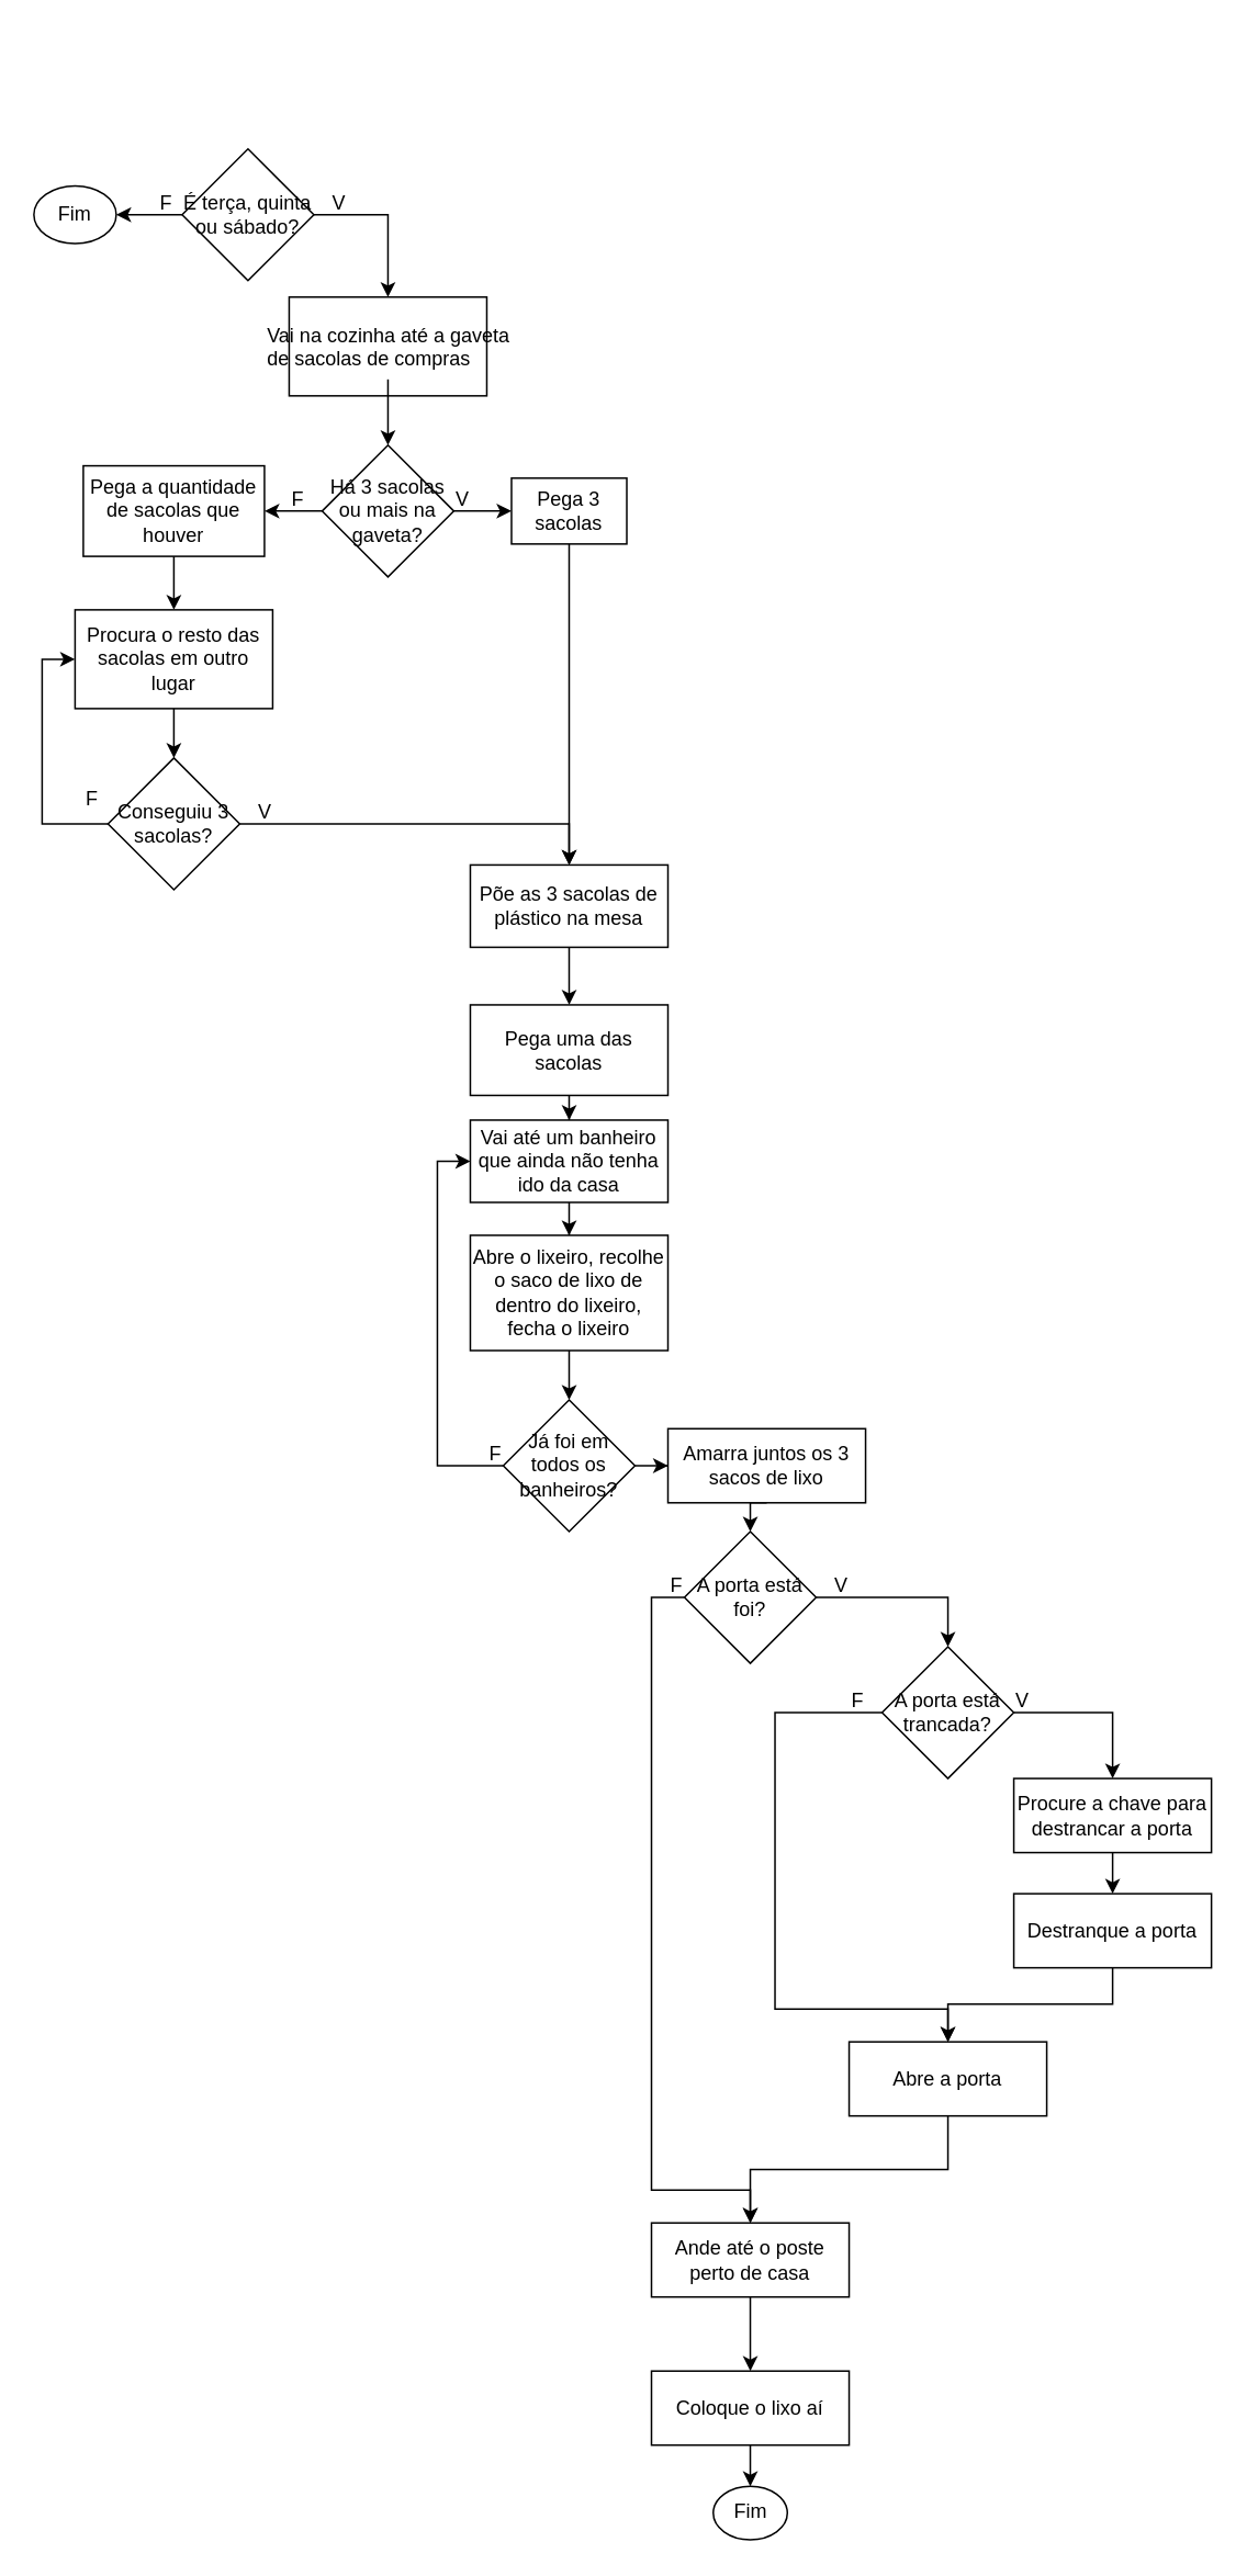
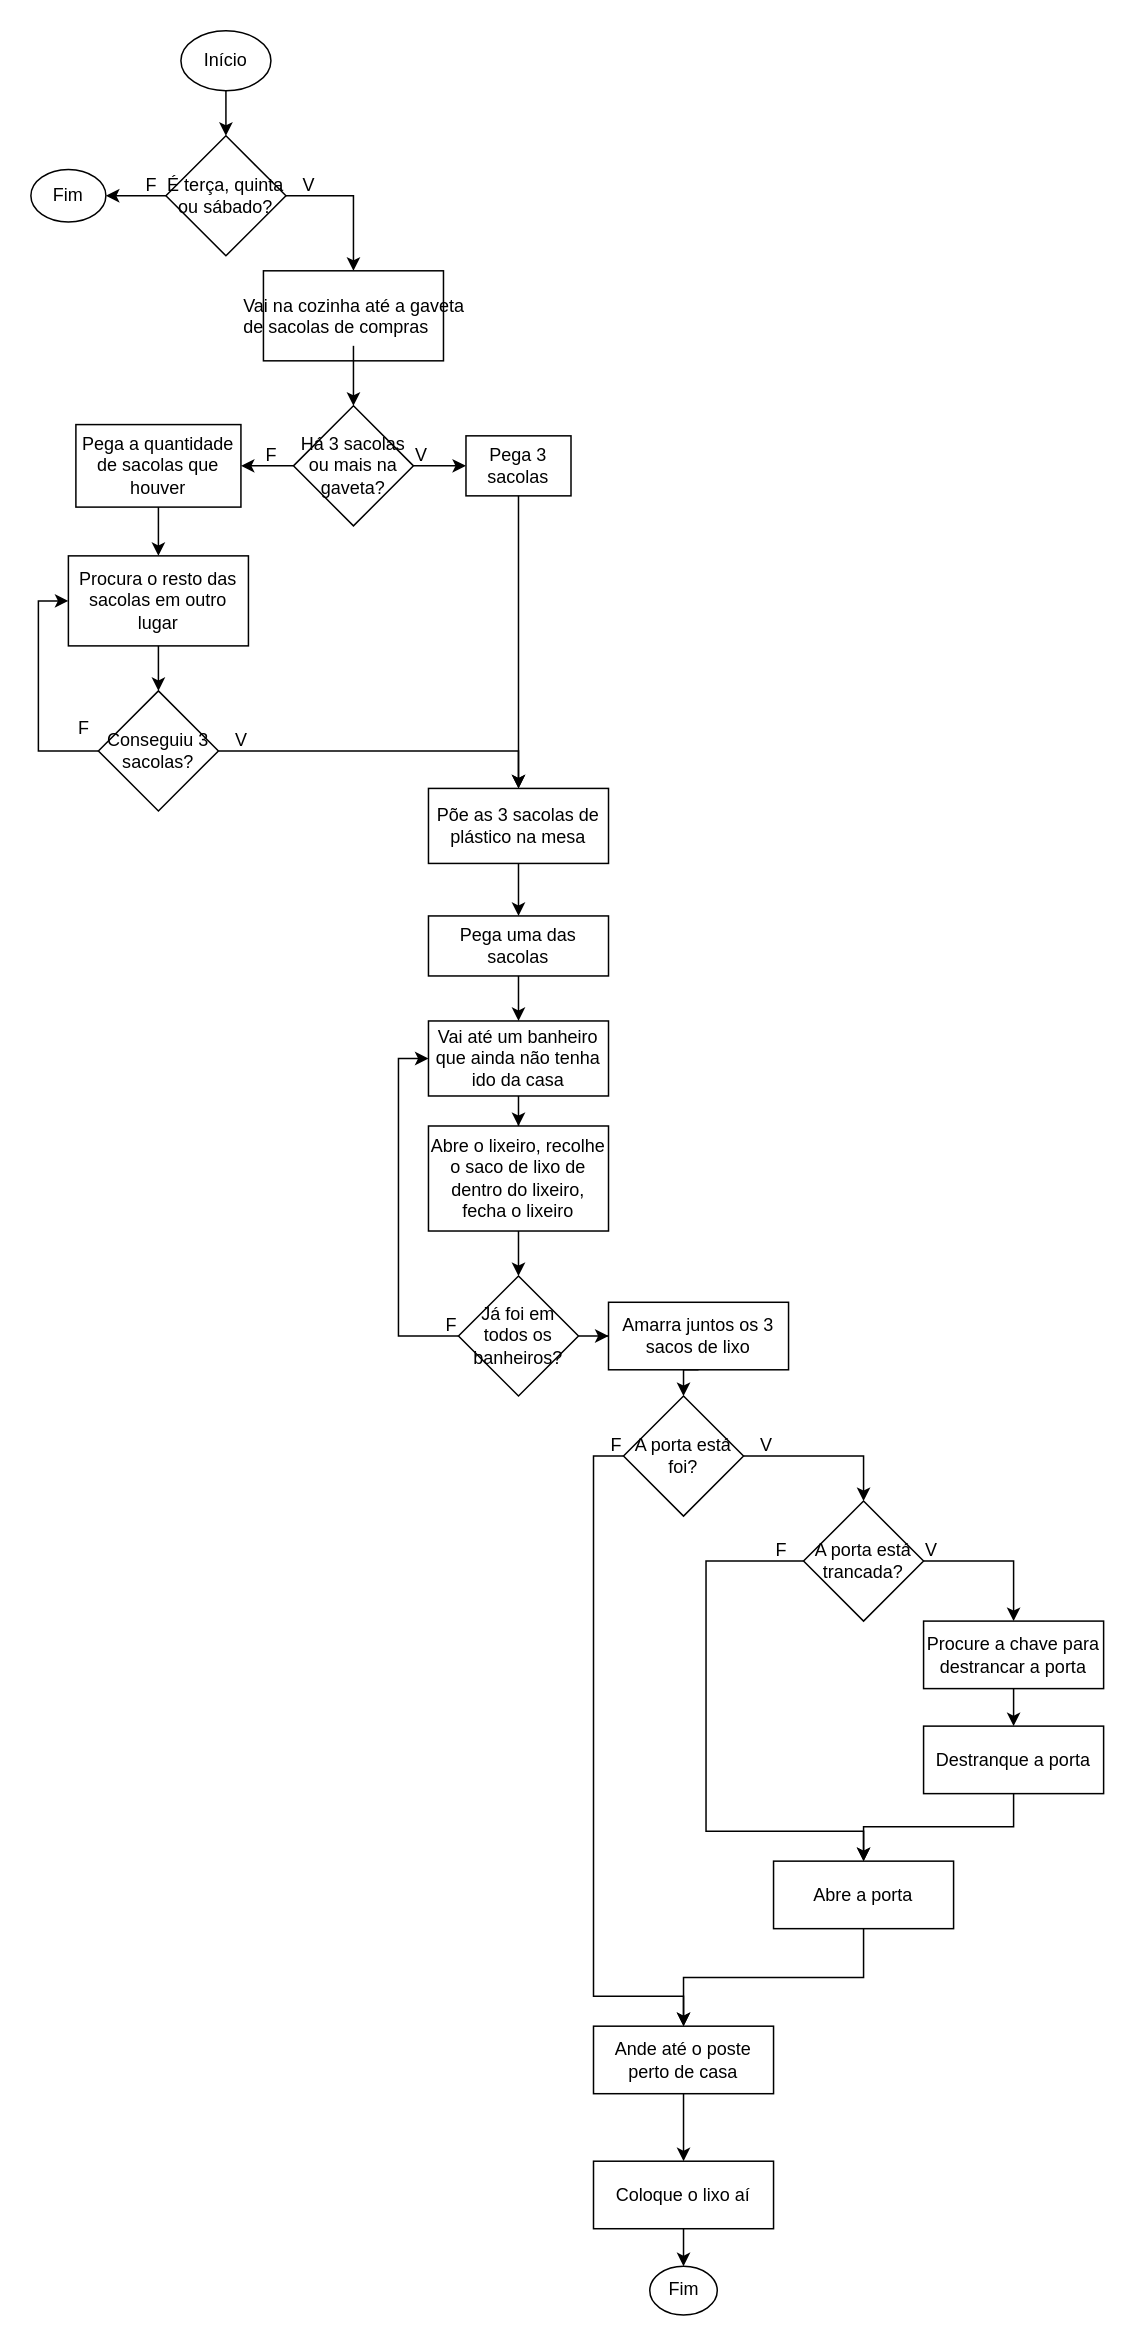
  <mxCell id="0" />
  <mxCell id="1" parent="0" />
+ <mxCell id="2" value="" style="edgeStyle=orthogonalEdgeStyle;rounded=0;orthogonalLoop=1;jettySize=auto;html=1;" parent="1" source="3" target="6" edge="1"><mxGeometry relative="1" as="geometry" /></mxCell>
+ <mxCell id="3" value="Início" style="ellipse;whiteSpace=wrap;html=1;" parent="1" vertex="1"><mxGeometry x="120" y="20" width="60" height="40" as="geometry" /></mxCell>
  <mxCell id="4" value="" style="edgeStyle=orthogonalEdgeStyle;rounded=0;orthogonalLoop=1;jettySize=auto;html=1;" parent="1" source="6" target="7" edge="1"><mxGeometry relative="1" as="geometry" /></mxCell>
  <mxCell id="5" style="edgeStyle=orthogonalEdgeStyle;rounded=0;orthogonalLoop=1;jettySize=auto;html=1;exitX=1;exitY=0.5;exitDx=0;exitDy=0;entryX=0.5;entryY=0;entryDx=0;entryDy=0;" parent="1" source="6" target="10" edge="1"><mxGeometry relative="1" as="geometry" /></mxCell>
  <mxCell id="6" value="É terça, quinta ou sábado?" style="rhombus;whiteSpace=wrap;html=1;" parent="1" vertex="1"><mxGeometry x="110" y="90" width="80" height="80" as="geometry" /></mxCell>
  <mxCell id="7" value="Fim" style="ellipse;whiteSpace=wrap;html=1;" parent="1" vertex="1"><mxGeometry x="20" y="112.5" width="50" height="35" as="geometry" /></mxCell>
  <mxCell id="8" value="F" style="text;html=1;align=center;verticalAlign=middle;resizable=0;points=[];autosize=1;strokeColor=none;fillColor=none;" parent="1" vertex="1"><mxGeometry x="85" y="108" width="30" height="30" as="geometry" /></mxCell>
  <mxCell id="9" value="" style="group" parent="1" vertex="1" connectable="0"><mxGeometry x="160" y="180" width="150" height="60" as="geometry" /></mxCell>
  <mxCell id="10" value="" style="rounded=0;whiteSpace=wrap;html=1;" parent="9" vertex="1"><mxGeometry x="15" width="120" height="60" as="geometry" /></mxCell>
  <mxCell id="11" value="Vai na cozinha até a gaveta de sacolas de compras" style="text;whiteSpace=wrap;html=1;" parent="9" vertex="1"><mxGeometry y="10" width="150" height="40" as="geometry" /></mxCell>
  <mxCell id="12" value="" style="edgeStyle=orthogonalEdgeStyle;rounded=0;orthogonalLoop=1;jettySize=auto;html=1;" parent="1" source="14" target="17" edge="1"><mxGeometry relative="1" as="geometry" /></mxCell>
  <mxCell id="13" value="" style="edgeStyle=orthogonalEdgeStyle;rounded=0;orthogonalLoop=1;jettySize=auto;html=1;" parent="1" source="14" target="19" edge="1"><mxGeometry relative="1" as="geometry" /></mxCell>
  <mxCell id="14" value="Há 3 sacolas ou mais na gaveta?" style="rhombus;whiteSpace=wrap;html=1;" parent="1" vertex="1"><mxGeometry x="195" y="270" width="80" height="80" as="geometry" /></mxCell>
  <mxCell id="15" value="" style="edgeStyle=orthogonalEdgeStyle;rounded=0;orthogonalLoop=1;jettySize=auto;html=1;" parent="1" source="11" target="14" edge="1"><mxGeometry relative="1" as="geometry" /></mxCell>
  <mxCell id="16" style="edgeStyle=orthogonalEdgeStyle;rounded=0;orthogonalLoop=1;jettySize=auto;html=1;exitX=0.5;exitY=1;exitDx=0;exitDy=0;entryX=0.5;entryY=0;entryDx=0;entryDy=0;" parent="1" source="17" target="30" edge="1"><mxGeometry relative="1" as="geometry" /></mxCell>
  <mxCell id="17" value="Pega 3 sacolas" style="rounded=0;whiteSpace=wrap;html=1;" parent="1" vertex="1"><mxGeometry x="310" y="290" width="70" height="40" as="geometry" /></mxCell>
  <mxCell id="18" value="" style="edgeStyle=orthogonalEdgeStyle;rounded=0;orthogonalLoop=1;jettySize=auto;html=1;" parent="1" source="19" target="21" edge="1"><mxGeometry relative="1" as="geometry" /></mxCell>
  <mxCell id="19" value="Pega a quantidade de sacolas que houver" style="rounded=0;whiteSpace=wrap;html=1;" parent="1" vertex="1"><mxGeometry x="50" y="282.5" width="110" height="55" as="geometry" /></mxCell>
  <mxCell id="20" value="" style="edgeStyle=orthogonalEdgeStyle;rounded=0;orthogonalLoop=1;jettySize=auto;html=1;" parent="1" source="21" target="24" edge="1"><mxGeometry relative="1" as="geometry" /></mxCell>
  <mxCell id="21" value="Procura o resto das sacolas em outro lugar" style="whiteSpace=wrap;html=1;rounded=0;" parent="1" vertex="1"><mxGeometry x="45" y="370" width="120" height="60" as="geometry" /></mxCell>
  <mxCell id="22" style="edgeStyle=orthogonalEdgeStyle;rounded=0;orthogonalLoop=1;jettySize=auto;html=1;exitX=0;exitY=0.5;exitDx=0;exitDy=0;entryX=0;entryY=0.5;entryDx=0;entryDy=0;" parent="1" source="24" target="21" edge="1"><mxGeometry relative="1" as="geometry" /></mxCell>
  <mxCell id="23" style="edgeStyle=orthogonalEdgeStyle;rounded=0;orthogonalLoop=1;jettySize=auto;html=1;exitX=1;exitY=0.5;exitDx=0;exitDy=0;entryX=0.5;entryY=0;entryDx=0;entryDy=0;" parent="1" source="24" target="30" edge="1"><mxGeometry relative="1" as="geometry" /></mxCell>
  <mxCell id="24" value="Conseguiu 3 sacolas?" style="rhombus;whiteSpace=wrap;html=1;" parent="1" vertex="1"><mxGeometry x="65" y="460" width="80" height="80" as="geometry" /></mxCell>
  <mxCell id="25" value="F" style="text;html=1;align=center;verticalAlign=middle;resizable=0;points=[];autosize=1;strokeColor=none;fillColor=none;" parent="1" vertex="1"><mxGeometry x="40" y="470" width="30" height="30" as="geometry" /></mxCell>
  <mxCell id="26" value="F" style="text;html=1;align=center;verticalAlign=middle;resizable=0;points=[];autosize=1;strokeColor=none;fillColor=none;" parent="1" vertex="1"><mxGeometry x="165" y="288" width="30" height="30" as="geometry" /></mxCell>
  <mxCell id="27" value="V" style="text;html=1;align=center;verticalAlign=middle;resizable=0;points=[];autosize=1;strokeColor=none;fillColor=none;" parent="1" vertex="1"><mxGeometry x="265" y="288" width="30" height="30" as="geometry" /></mxCell>
  <mxCell id="28" value="V" style="text;html=1;align=center;verticalAlign=middle;resizable=0;points=[];autosize=1;strokeColor=none;fillColor=none;" parent="1" vertex="1"><mxGeometry x="190" y="108" width="30" height="30" as="geometry" /></mxCell>
  <mxCell id="29" value="" style="edgeStyle=orthogonalEdgeStyle;rounded=0;orthogonalLoop=1;jettySize=auto;html=1;" parent="1" source="30" target="33" edge="1"><mxGeometry relative="1" as="geometry" /></mxCell>
  <mxCell id="30" value="Põe as 3 sacolas de plástico na mesa" style="whiteSpace=wrap;html=1;rounded=0;" parent="1" vertex="1"><mxGeometry x="285" y="525" width="120" height="50" as="geometry" /></mxCell>
  <mxCell id="31" value="V" style="text;html=1;align=center;verticalAlign=middle;resizable=0;points=[];autosize=1;strokeColor=none;fillColor=none;" parent="1" vertex="1"><mxGeometry x="145" y="478" width="30" height="30" as="geometry" /></mxCell>
  <mxCell id="32" value="" style="edgeStyle=orthogonalEdgeStyle;rounded=0;orthogonalLoop=1;jettySize=auto;html=1;" parent="1" source="33" target="35" edge="1"><mxGeometry relative="1" as="geometry" /></mxCell>
- <mxCell id="33" value="Pega uma das sacolas" style="whiteSpace=wrap;html=1;rounded=0;" parent="1" vertex="1"><mxGeometry x="285" y="610" width="120" height="55" as="geometry" /></mxCell>
+ <mxCell id="33" value="Pega uma das sacolas" style="whiteSpace=wrap;html=1;rounded=0;" parent="1" vertex="1"><mxGeometry x="285" y="610" width="120" height="40" as="geometry" /></mxCell>
  <mxCell id="34" value="" style="edgeStyle=orthogonalEdgeStyle;rounded=0;orthogonalLoop=1;jettySize=auto;html=1;" parent="1" source="35" target="37" edge="1"><mxGeometry relative="1" as="geometry" /></mxCell>
  <mxCell id="35" value="Vai até um banheiro que ainda não tenha ido da casa" style="whiteSpace=wrap;html=1;rounded=0;" parent="1" vertex="1"><mxGeometry x="285" y="680" width="120" height="50" as="geometry" /></mxCell>
  <mxCell id="36" value="" style="edgeStyle=orthogonalEdgeStyle;rounded=0;orthogonalLoop=1;jettySize=auto;html=1;" edge="1" parent="1" source="37" target="40"><mxGeometry relative="1" as="geometry" /></mxCell>
  <mxCell id="37" value="Abre o lixeiro, recolhe o saco de lixo de dentro do lixeiro, fecha o lixeiro" style="whiteSpace=wrap;html=1;rounded=0;" parent="1" vertex="1"><mxGeometry x="285" y="750" width="120" height="70" as="geometry" /></mxCell>
  <mxCell id="38" style="edgeStyle=orthogonalEdgeStyle;rounded=0;orthogonalLoop=1;jettySize=auto;html=1;exitX=0;exitY=0.5;exitDx=0;exitDy=0;entryX=0;entryY=0.5;entryDx=0;entryDy=0;" edge="1" parent="1" source="40" target="35"><mxGeometry relative="1" as="geometry" /></mxCell>
  <mxCell id="39" value="" style="edgeStyle=orthogonalEdgeStyle;rounded=0;orthogonalLoop=1;jettySize=auto;html=1;" edge="1" parent="1" source="40" target="43"><mxGeometry relative="1" as="geometry" /></mxCell>
  <mxCell id="40" value="Já foi em todos os banheiros?" style="rhombus;whiteSpace=wrap;html=1;" vertex="1" parent="1"><mxGeometry x="305" y="850" width="80" height="80" as="geometry" /></mxCell>
  <mxCell id="41" value="F" style="text;html=1;align=center;verticalAlign=middle;resizable=0;points=[];autosize=1;strokeColor=none;fillColor=none;" vertex="1" parent="1"><mxGeometry x="285" y="868" width="30" height="30" as="geometry" /></mxCell>
  <mxCell id="42" style="edgeStyle=orthogonalEdgeStyle;rounded=0;orthogonalLoop=1;jettySize=auto;html=1;exitX=0.5;exitY=1;exitDx=0;exitDy=0;entryX=0.5;entryY=0;entryDx=0;entryDy=0;" edge="1" parent="1" source="43" target="60"><mxGeometry relative="1" as="geometry" /></mxCell>
  <mxCell id="43" value="Amarra juntos os 3 sacos de lixo" style="whiteSpace=wrap;html=1;rounded=0;" vertex="1" parent="1"><mxGeometry x="405" y="867.5" width="120" height="45" as="geometry" /></mxCell>
  <mxCell id="44" style="edgeStyle=orthogonalEdgeStyle;rounded=0;orthogonalLoop=1;jettySize=auto;html=1;exitX=1;exitY=0.5;exitDx=0;exitDy=0;entryX=0.5;entryY=0;entryDx=0;entryDy=0;" edge="1" parent="1" source="46" target="48"><mxGeometry relative="1" as="geometry" /></mxCell>
  <mxCell id="45" style="edgeStyle=orthogonalEdgeStyle;rounded=0;orthogonalLoop=1;jettySize=auto;html=1;exitX=0;exitY=0.5;exitDx=0;exitDy=0;entryX=0.5;entryY=0;entryDx=0;entryDy=0;" edge="1" parent="1" source="46" target="52"><mxGeometry relative="1" as="geometry"><Array as="points"><mxPoint x="470" y="1040" /><mxPoint x="470" y="1220" /><mxPoint x="575" y="1220" /></Array></mxGeometry></mxCell>
  <mxCell id="46" value="A porta está trancada?" style="rhombus;whiteSpace=wrap;html=1;" vertex="1" parent="1"><mxGeometry x="535" y="1000" width="80" height="80" as="geometry" /></mxCell>
  <mxCell id="47" value="" style="edgeStyle=orthogonalEdgeStyle;rounded=0;orthogonalLoop=1;jettySize=auto;html=1;" edge="1" parent="1" source="48" target="50"><mxGeometry relative="1" as="geometry" /></mxCell>
  <mxCell id="48" value="Procure a chave para destrancar a porta" style="whiteSpace=wrap;html=1;rounded=0;" vertex="1" parent="1"><mxGeometry x="615" y="1080" width="120" height="45" as="geometry" /></mxCell>
  <mxCell id="49" style="edgeStyle=orthogonalEdgeStyle;rounded=0;orthogonalLoop=1;jettySize=auto;html=1;exitX=0.5;exitY=1;exitDx=0;exitDy=0;entryX=0.5;entryY=0;entryDx=0;entryDy=0;" edge="1" parent="1" source="50" target="52"><mxGeometry relative="1" as="geometry"><Array as="points"><mxPoint x="675" y="1217" /><mxPoint x="575" y="1217" /></Array></mxGeometry></mxCell>
  <mxCell id="50" value="Destranque a porta" style="whiteSpace=wrap;html=1;rounded=0;" vertex="1" parent="1"><mxGeometry x="615" y="1150" width="120" height="45" as="geometry" /></mxCell>
  <mxCell id="51" style="edgeStyle=orthogonalEdgeStyle;rounded=0;orthogonalLoop=1;jettySize=auto;html=1;exitX=0.5;exitY=1;exitDx=0;exitDy=0;entryX=0.5;entryY=0;entryDx=0;entryDy=0;" edge="1" parent="1" source="52" target="54"><mxGeometry relative="1" as="geometry" /></mxCell>
  <mxCell id="52" value="Abre a porta" style="whiteSpace=wrap;html=1;rounded=0;" vertex="1" parent="1"><mxGeometry x="515" y="1240" width="120" height="45" as="geometry" /></mxCell>
  <mxCell id="53" value="" style="edgeStyle=orthogonalEdgeStyle;rounded=0;orthogonalLoop=1;jettySize=auto;html=1;" edge="1" parent="1" source="54" target="56"><mxGeometry relative="1" as="geometry" /></mxCell>
  <mxCell id="54" value="Ande até o poste perto de casa" style="whiteSpace=wrap;html=1;rounded=0;" vertex="1" parent="1"><mxGeometry x="395" y="1350" width="120" height="45" as="geometry" /></mxCell>
  <mxCell id="55" value="" style="edgeStyle=orthogonalEdgeStyle;rounded=0;orthogonalLoop=1;jettySize=auto;html=1;" edge="1" parent="1" source="56" target="57"><mxGeometry relative="1" as="geometry" /></mxCell>
  <mxCell id="56" value="Coloque o lixo aí" style="whiteSpace=wrap;html=1;rounded=0;" vertex="1" parent="1"><mxGeometry x="395" y="1440" width="120" height="45" as="geometry" /></mxCell>
  <mxCell id="57" value="Fim" style="ellipse;whiteSpace=wrap;html=1;rounded=0;" vertex="1" parent="1"><mxGeometry x="432.5" y="1510" width="45" height="32.5" as="geometry" /></mxCell>
  <mxCell id="58" style="edgeStyle=orthogonalEdgeStyle;rounded=0;orthogonalLoop=1;jettySize=auto;html=1;exitX=1;exitY=0.5;exitDx=0;exitDy=0;entryX=0.5;entryY=0;entryDx=0;entryDy=0;" edge="1" parent="1" source="60" target="46"><mxGeometry relative="1" as="geometry" /></mxCell>
  <mxCell id="59" style="edgeStyle=orthogonalEdgeStyle;rounded=0;orthogonalLoop=1;jettySize=auto;html=1;exitX=0;exitY=0.5;exitDx=0;exitDy=0;entryX=0.5;entryY=0;entryDx=0;entryDy=0;" edge="1" parent="1" source="60" target="54"><mxGeometry relative="1" as="geometry"><Array as="points"><mxPoint x="395" y="970" /><mxPoint x="395" y="1330" /><mxPoint x="455" y="1330" /></Array></mxGeometry></mxCell>
  <mxCell id="60" value="A porta está foi?" style="rhombus;whiteSpace=wrap;html=1;" vertex="1" parent="1"><mxGeometry x="415" y="930" width="80" height="80" as="geometry" /></mxCell>
  <mxCell id="61" value="V" style="text;html=1;align=center;verticalAlign=middle;resizable=0;points=[];autosize=1;strokeColor=none;fillColor=none;" vertex="1" parent="1"><mxGeometry x="495" y="948" width="30" height="30" as="geometry" /></mxCell>
  <mxCell id="62" value="F" style="text;html=1;align=center;verticalAlign=middle;resizable=0;points=[];autosize=1;strokeColor=none;fillColor=none;" vertex="1" parent="1"><mxGeometry x="395" y="948" width="30" height="30" as="geometry" /></mxCell>
  <mxCell id="63" value="V" style="text;html=1;align=center;verticalAlign=middle;resizable=0;points=[];autosize=1;strokeColor=none;fillColor=none;" vertex="1" parent="1"><mxGeometry x="605" y="1018" width="30" height="30" as="geometry" /></mxCell>
  <mxCell id="64" value="F" style="text;html=1;align=center;verticalAlign=middle;resizable=0;points=[];autosize=1;strokeColor=none;fillColor=none;" vertex="1" parent="1"><mxGeometry x="505" y="1018" width="30" height="30" as="geometry" /></mxCell>
